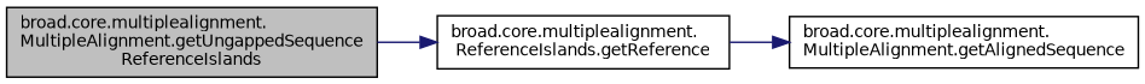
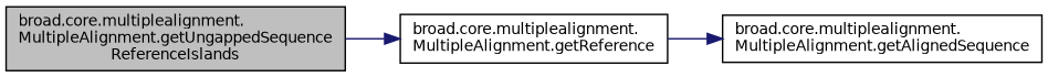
  digraph {
    rankdir=LR
    node [color=black fillcolor=white fontname=Helvetica fontsize=10 shape=record style=filled]
    edge [color=midnightblue fontname=Helvetica fontsize=10 labelfontname=Helvetica labelfontsize=10 style=solid]
    n1 [fillcolor=grey75 fontcolor=black height=0.2 label="broad.core.multiplealignment.\lMultipleAlignment.getUngappedSequence\lReferenceIslands" width=0.4]
-   n2 [height=0.2 label="broad.core.multiplealignment.\lReferenceIslands.getReference" width=0.4]
+   n2 [height=0.2 label="broad.core.multiplealignment.\lMultipleAlignment.getReference" width=0.4]
    n3 [height=0.2 label="broad.core.multiplealignment.\lMultipleAlignment.getAlignedSequence" width=0.4]
    n1 -> n2
    n2 -> n3
  }
